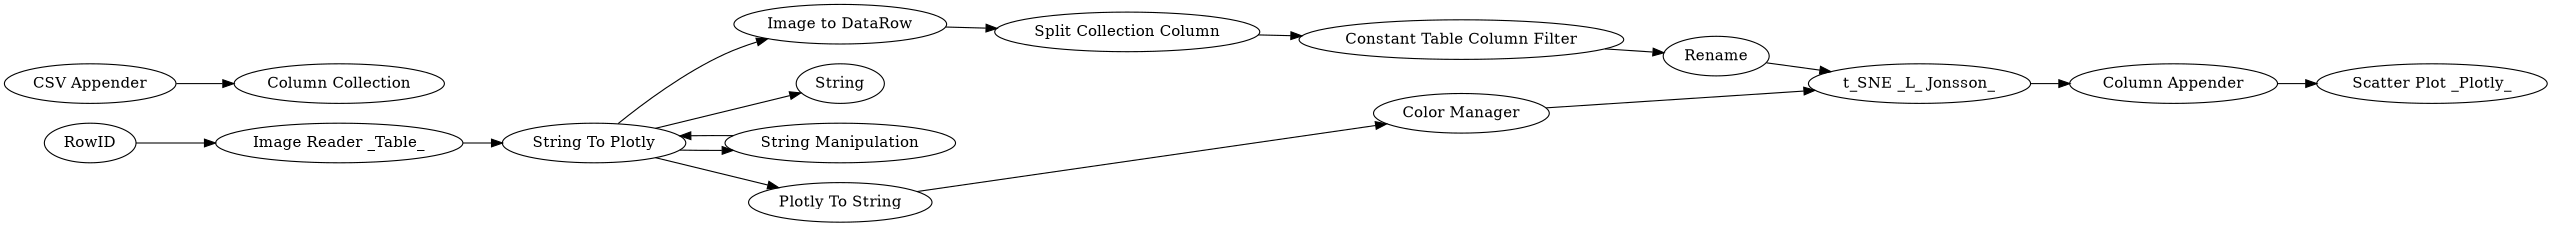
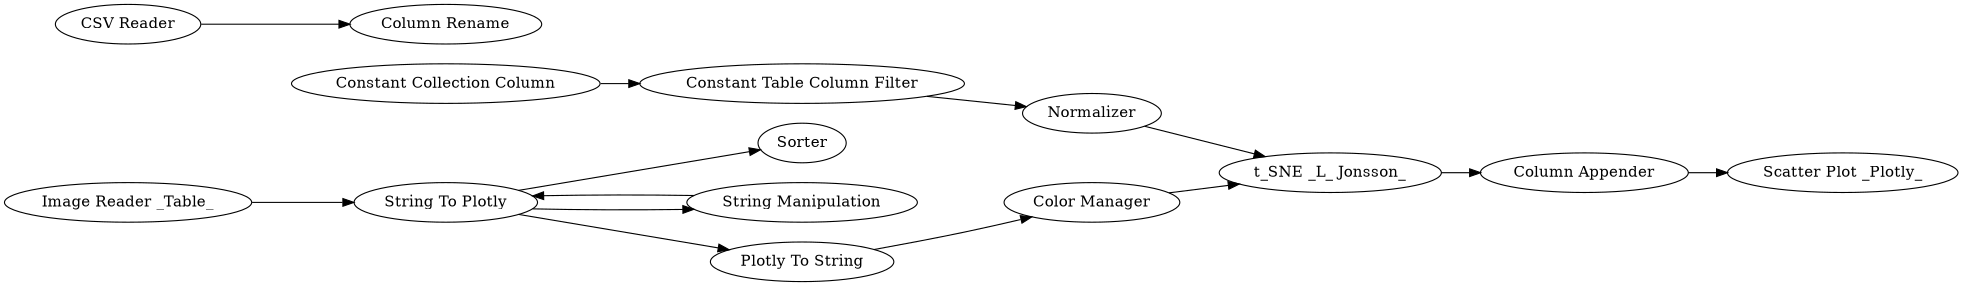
  digraph {
    rankdir=LR
-   n1 [label="Image to DataRow"]
-   n2 [label="Split Collection Column"]
+   n2 [label="Constant Collection Column"]
    n3 [label="Constant Table Column Filter"]
-   n4 [label=Rename]
+   n4 [label=Normalizer]
    n5 [label="t_SNE _L_ Jonsson_"]
    n6 [label="Column Appender"]
    n7 [label="String To Plotly"]
-   n8 [label=String]
+   n8 [label=Sorter]
    n9 [label="String Manipulation"]
    n10 [label="Plotly To String"]
    n11 [label="Color Manager"]
-   n12 [label=RowID]
    n13 [label="Image Reader _Table_"]
-   n14 [label="CSV Appender"]
-   n15 [label="Column Collection"]
+   n14 [label="CSV Reader"]
+   n15 [label="Column Rename"]
    n16 [label="Scatter Plot _Plotly_"]
-   n1 -> n2
    n2 -> n3
    n3 -> n4
    n4 -> n5
    n5 -> n6
    n6 -> n16
-   n7 -> n1
    n7 -> n8
    n7 -> n9
    n7 -> n10
    n9 -> n7
    n10 -> n11
    n11 -> n5
-   n12 -> n13
    n13 -> n7
    n14 -> n15
  }
